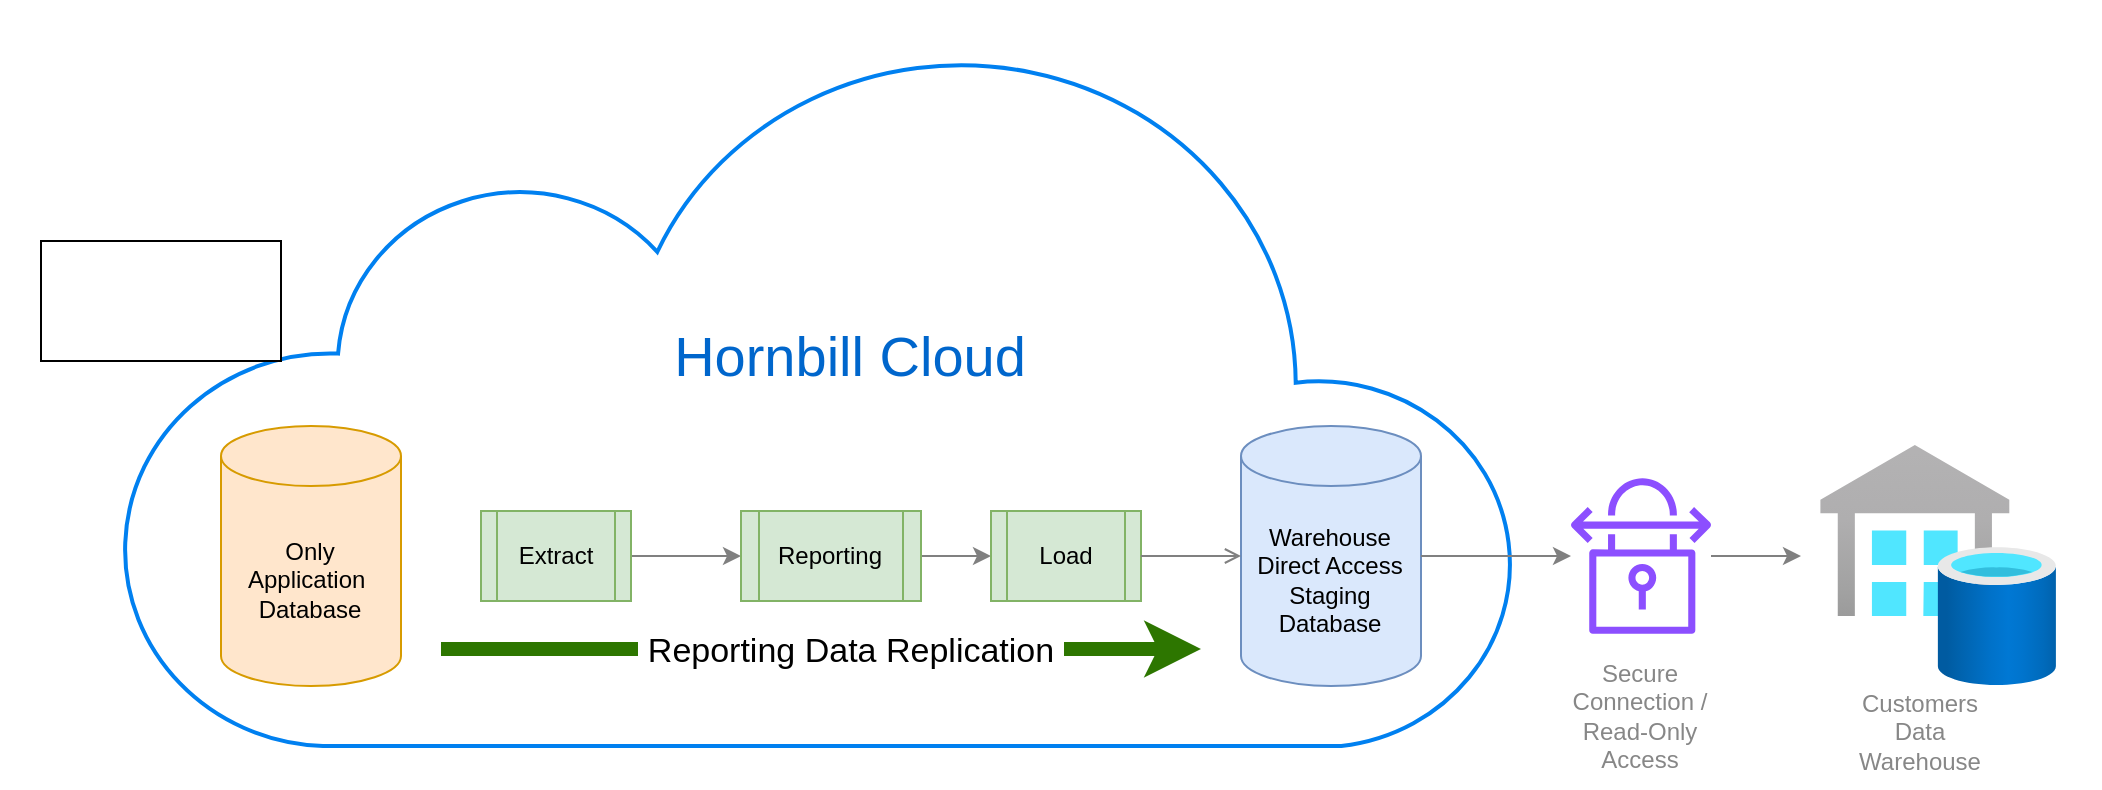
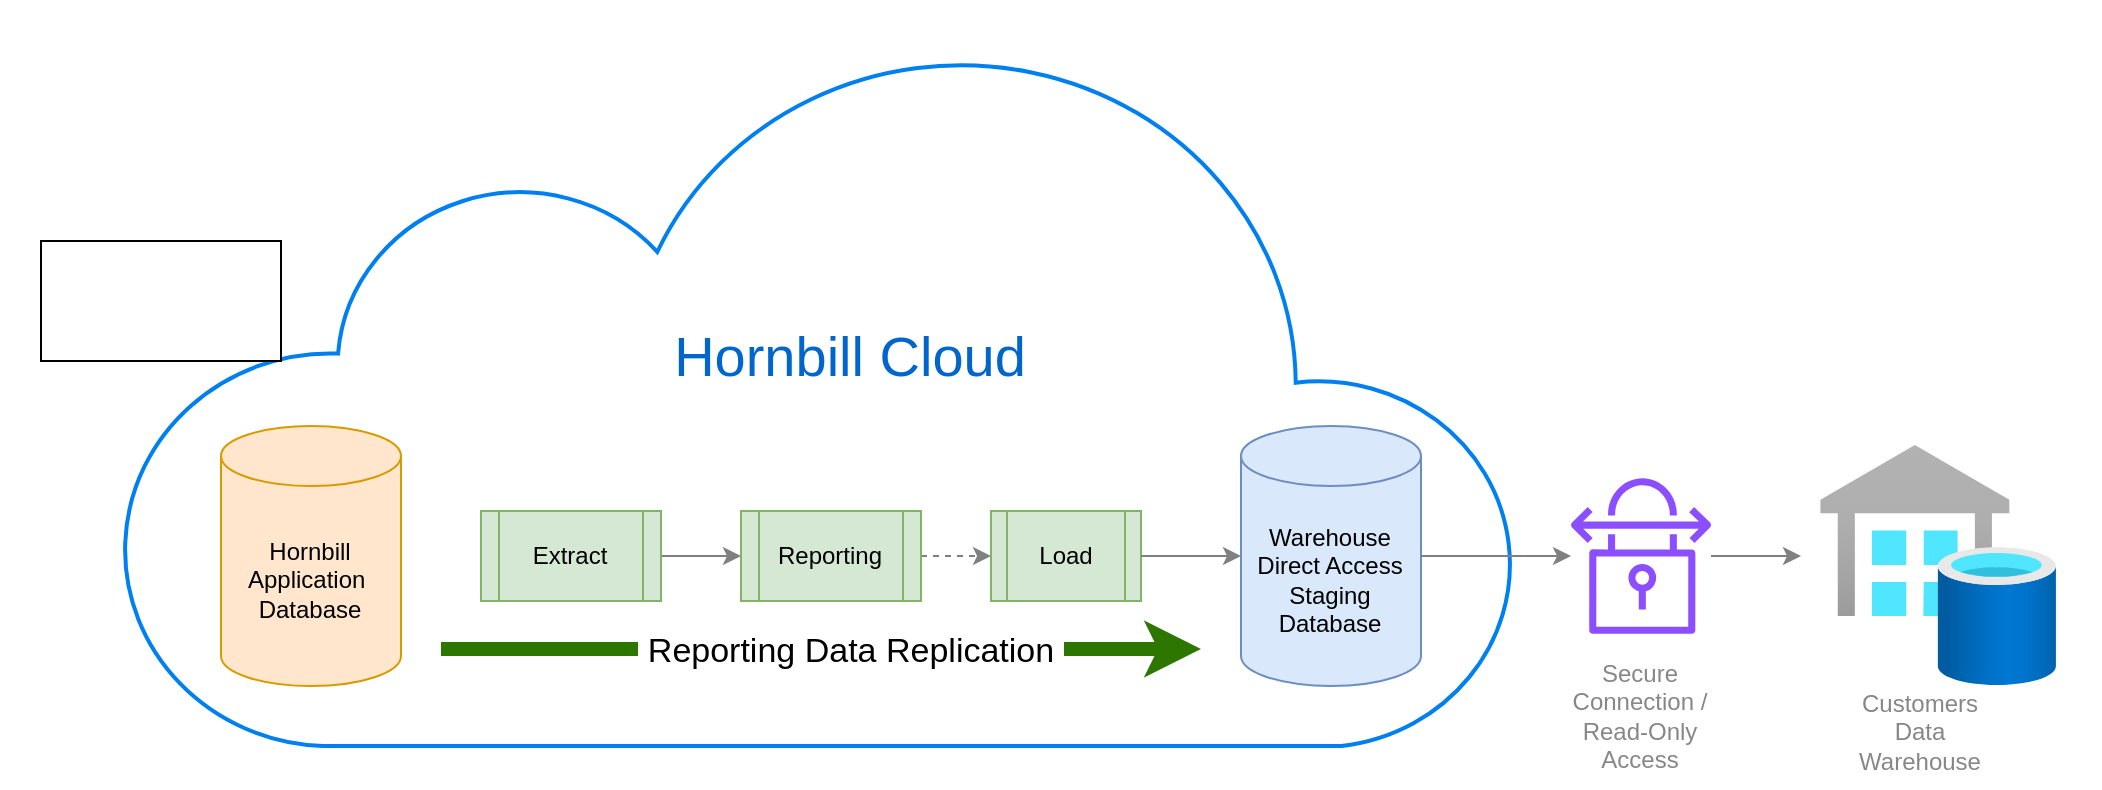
  <mxCell id="0" />
  <mxCell id="1" parent="0" />
  <mxCell id="2" value="" style="html=1;verticalLabelPosition=bottom;align=center;labelBackgroundColor=#ffffff;verticalAlign=top;strokeWidth=2;strokeColor=#0080F0;shadow=0;dashed=0;shape=mxgraph.ios7.icons.cloud;fillColor=none;" parent="1" vertex="1"><mxGeometry x="60" y="20" width="700" height="352.5" as="geometry" /></mxCell>
- <mxCell id="3" value="Only Application&amp;nbsp; Database" style="shape=cylinder3;whiteSpace=wrap;html=1;boundedLbl=1;backgroundOutline=1;size=15;fillColor=#ffe6cc;strokeColor=#d79b00;" parent="1" vertex="1"><mxGeometry x="110" y="212.5" width="90" height="130" as="geometry" /></mxCell>
+ <mxCell id="3" value="Hornbill Application&amp;nbsp; Database" style="shape=cylinder3;whiteSpace=wrap;html=1;boundedLbl=1;backgroundOutline=1;size=15;fillColor=#ffe6cc;strokeColor=#d79b00;" parent="1" vertex="1"><mxGeometry x="110" y="212.5" width="90" height="130" as="geometry" /></mxCell>
  <mxCell id="4" value="Warehouse Direct Access&lt;br&gt;Staging Database" style="shape=cylinder3;whiteSpace=wrap;html=1;boundedLbl=1;backgroundOutline=1;size=15;fillColor=#dae8fc;strokeColor=#6c8ebf;" parent="1" vertex="1"><mxGeometry x="620" y="212.5" width="90" height="130" as="geometry" /></mxCell>
  <mxCell id="5" style="edgeStyle=orthogonalEdgeStyle;rounded=0;orthogonalLoop=1;jettySize=auto;html=1;exitX=1;exitY=0.5;exitDx=0;exitDy=0;entryX=0;entryY=0.5;entryDx=0;entryDy=0;strokeColor=#808080;" parent="1" source="6" target="8" edge="1"><mxGeometry relative="1" as="geometry" /></mxCell>
- <mxCell id="6" value="Extract" style="shape=process;whiteSpace=wrap;html=1;backgroundOutline=1;fillColor=#d5e8d4;strokeColor=#82b366;" parent="1" vertex="1"><mxGeometry x="240" y="255" width="75" height="45" as="geometry" /></mxCell>
- <mxCell id="7" style="edgeStyle=orthogonalEdgeStyle;rounded=0;orthogonalLoop=1;jettySize=auto;html=1;exitX=1;exitY=0.5;exitDx=0;exitDy=0;entryX=0;entryY=0.5;entryDx=0;entryDy=0;strokeColor=#808080;" parent="1" source="8" target="9" edge="1"><mxGeometry relative="1" as="geometry" /></mxCell>
+ <mxCell id="6" value="Extract" style="shape=process;whiteSpace=wrap;html=1;backgroundOutline=1;fillColor=#d5e8d4;strokeColor=#82b366;" parent="1" vertex="1"><mxGeometry x="240" y="255" width="90" height="45" as="geometry" /></mxCell>
+ <mxCell id="7" style="edgeStyle=orthogonalEdgeStyle;rounded=0;orthogonalLoop=1;jettySize=auto;html=1;exitX=1;exitY=0.5;exitDx=0;exitDy=0;entryX=0;entryY=0.5;entryDx=0;entryDy=0;strokeColor=#808080;dashed=1;" parent="1" source="8" target="9" edge="1"><mxGeometry relative="1" as="geometry" /></mxCell>
  <mxCell id="8" value="Reporting" style="shape=process;whiteSpace=wrap;html=1;backgroundOutline=1;fillColor=#d5e8d4;strokeColor=#82b366;" parent="1" vertex="1"><mxGeometry x="370" y="255" width="90" height="45" as="geometry" /></mxCell>
  <mxCell id="9" value="Load" style="shape=process;whiteSpace=wrap;html=1;backgroundOutline=1;fillColor=#d5e8d4;strokeColor=#82b366;" parent="1" vertex="1"><mxGeometry x="495" y="255" width="75" height="45" as="geometry" /></mxCell>
- <mxCell id="10" style="edgeStyle=orthogonalEdgeStyle;rounded=0;orthogonalLoop=1;jettySize=auto;html=1;exitX=1;exitY=0.5;exitDx=0;exitDy=0;entryX=0;entryY=0.5;entryDx=0;entryDy=0;entryPerimeter=0;strokeColor=#808080;endArrow=open;" parent="1" source="9" target="4" edge="1"><mxGeometry relative="1" as="geometry" /></mxCell>
+ <mxCell id="10" style="edgeStyle=orthogonalEdgeStyle;rounded=0;orthogonalLoop=1;jettySize=auto;html=1;exitX=1;exitY=0.5;exitDx=0;exitDy=0;entryX=0;entryY=0.5;entryDx=0;entryDy=0;entryPerimeter=0;strokeColor=#808080;" parent="1" source="9" target="4" edge="1"><mxGeometry relative="1" as="geometry" /></mxCell>
  <mxCell id="11" style="edgeStyle=orthogonalEdgeStyle;rounded=0;orthogonalLoop=1;jettySize=auto;html=1;exitX=1;exitY=0.5;exitDx=0;exitDy=0;exitPerimeter=0;entryX=0;entryY=0.5;entryDx=0;entryDy=0;entryPerimeter=0;strokeColor=#808080;" parent="1" source="14" edge="1"><mxGeometry relative="1" as="geometry"><mxPoint x="900" y="277.5" as="targetPoint" /></mxGeometry></mxCell>
  <mxCell id="12" value="Secure Connection / Read-Only Access" style="text;strokeColor=none;align=center;fillColor=none;html=1;verticalAlign=middle;whiteSpace=wrap;rounded=0;fontColor=#878787;" parent="1" vertex="1"><mxGeometry x="770" y="342.5" width="100" height="30" as="geometry" /></mxCell>
  <mxCell id="13" value="" style="edgeStyle=orthogonalEdgeStyle;rounded=0;orthogonalLoop=1;jettySize=auto;html=1;exitX=1;exitY=0.5;exitDx=0;exitDy=0;exitPerimeter=0;entryX=0;entryY=0.5;entryDx=0;entryDy=0;entryPerimeter=0;strokeColor=#808080;" parent="1" source="4" target="14" edge="1"><mxGeometry relative="1" as="geometry"><mxPoint x="710" y="278" as="sourcePoint" /><mxPoint x="900" y="278" as="targetPoint" /></mxGeometry></mxCell>
  <mxCell id="14" value="" style="sketch=0;outlineConnect=0;fontColor=#232F3E;gradientColor=none;fillColor=#8C4FFF;strokeColor=none;dashed=0;verticalLabelPosition=bottom;verticalAlign=top;align=center;html=1;fontSize=12;fontStyle=0;aspect=fixed;pointerEvents=1;shape=mxgraph.aws4.vpn_connection;" parent="1" vertex="1"><mxGeometry x="785" y="238.5" width="70" height="78" as="geometry" /></mxCell>
  <mxCell id="15" value="" style="endArrow=classic;html=1;rounded=0;edgeStyle=orthogonalEdgeStyle;strokeWidth=7;fillColor=#60a917;strokeColor=#2D7600;" parent="1" edge="1"><mxGeometry relative="1" as="geometry"><mxPoint x="220" y="324" as="sourcePoint" /><mxPoint x="600" y="324" as="targetPoint" /></mxGeometry></mxCell>
  <mxCell id="16" value="Label" style="edgeLabel;resizable=0;html=1;align=center;verticalAlign=middle;" parent="15" connectable="0" vertex="1"><mxGeometry relative="1" as="geometry" /></mxCell>
  <mxCell id="17" value="&lt;font style=&quot;font-size: 17px;&quot;&gt;&amp;nbsp;Reporting Data Replication&amp;nbsp;&lt;/font&gt;" style="edgeLabel;html=1;align=center;verticalAlign=middle;resizable=0;points=[];" parent="15" vertex="1" connectable="0"><mxGeometry x="0.075" y="-1" relative="1" as="geometry"><mxPoint as="offset" /></mxGeometry></mxCell>
  <mxCell id="18" value="" style="image;aspect=fixed;html=1;points=[];align=center;fontSize=12;image=img/lib/azure2/databases/SQL_Data_Warehouses.svg;" parent="1" vertex="1"><mxGeometry x="910" y="222.5" width="118.15" height="120" as="geometry" /></mxCell>
  <mxCell id="19" value="Customers Data Warehouse" style="text;strokeColor=none;align=center;fillColor=none;html=1;verticalAlign=middle;whiteSpace=wrap;rounded=0;fontColor=#878787;" parent="1" vertex="1"><mxGeometry x="930" y="360" width="60" height="12.5" as="geometry" /></mxCell>
  <mxCell id="20" value="Hornbill Cloud" style="text;strokeColor=none;align=center;fillColor=none;html=1;verticalAlign=middle;whiteSpace=wrap;rounded=0;fontSize=28;fontColor=#0066CC;" parent="1" vertex="1"><mxGeometry x="250" y="132.5" width="350" height="90" as="geometry" /></mxCell>
  <mxCell id="21" value="" style="whiteSpace=wrap;html=1;" vertex="1" parent="1"><mxGeometry x="20" y="120" width="120" height="60" as="geometry" /></mxCell>
